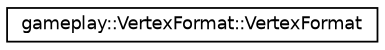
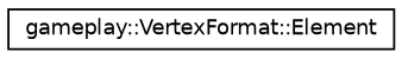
  digraph {
    rankdir=LR
-   n1 [color=black fillcolor=white fontname=Helvetica fontsize=10 height=0.2 label="gameplay::VertexFormat::VertexFormat" shape=record style=filled width=0.4]
+   n1 [color=black fillcolor=white fontname=Helvetica fontsize=10 height=0.2 label="gameplay::VertexFormat::Element" shape=record style=filled width=0.4]
  }
